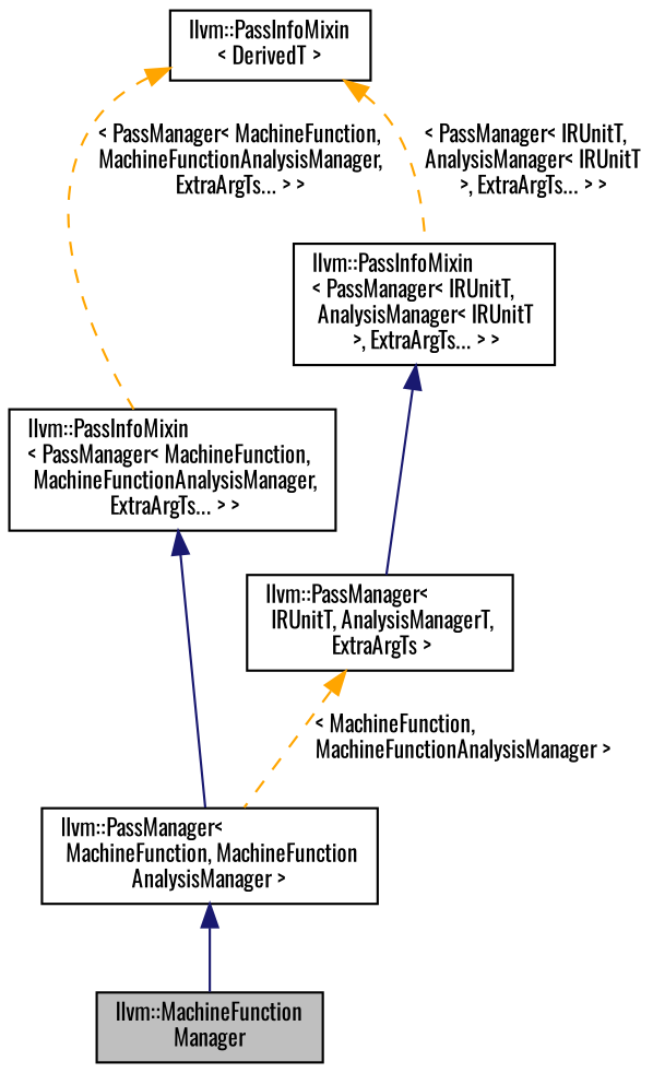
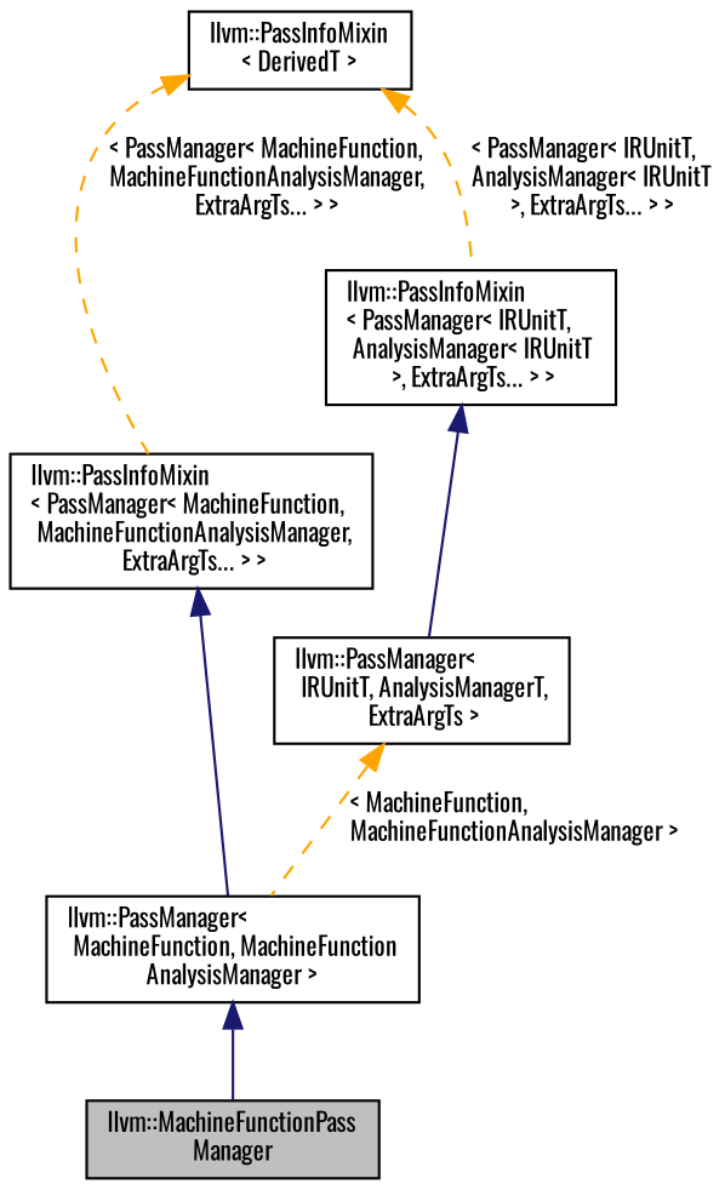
  digraph {
    rankdir=TB
    fontname=Oswald
    node [color=black fontname=Oswald fontsize=10 shape=record]
    edge [color=midnightblue dir=back fontname=Oswald fontsize=10 labelfontname=Helvetica labelfontsize=10 style=solid]
-   n1 [fillcolor=grey75 fontcolor=black height=0.2 label="llvm::MachineFunction\lManager" style=filled width=0.4]
+   n1 [fillcolor=grey75 fontcolor=black height=0.2 label="llvm::MachineFunctionPass\lManager" style=filled width=0.4]
    n2 [height=0.2 label="llvm::PassManager\<\l MachineFunction, MachineFunction\lAnalysisManager \>" width=0.4]
    n3 [height=0.2 label="llvm::PassInfoMixin\l\< PassManager\< MachineFunction,\l MachineFunctionAnalysisManager,\l ExtraArgTs... \> \>" width=0.4]
    n4 [height=0.2 label="llvm::PassInfoMixin\l\< DerivedT \>" width=0.4]
    n5 [height=0.2 label="llvm::PassInfoMixin\l\< PassManager\< IRUnitT,\l AnalysisManager\< IRUnitT\l \>, ExtraArgTs... \> \>" width=0.4]
    n6 [height=0.2 label="llvm::PassManager\<\l IRUnitT, AnalysisManagerT,\l ExtraArgTs \>" width=0.4]
    n2 -> n1
    n3 -> n2
    n4 -> n3 [color=orange label=" \< PassManager\< MachineFunction,\l MachineFunctionAnalysisManager,\l ExtraArgTs... \> \>" style=dashed]
    n4 -> n5 [color=orange label=" \< PassManager\< IRUnitT,\l AnalysisManager\< IRUnitT\l \>, ExtraArgTs... \> \>" style=dashed]
    n5 -> n6
    n6 -> n2 [color=orange label=" \< MachineFunction,\l MachineFunctionAnalysisManager \>" style=dashed]
  }
